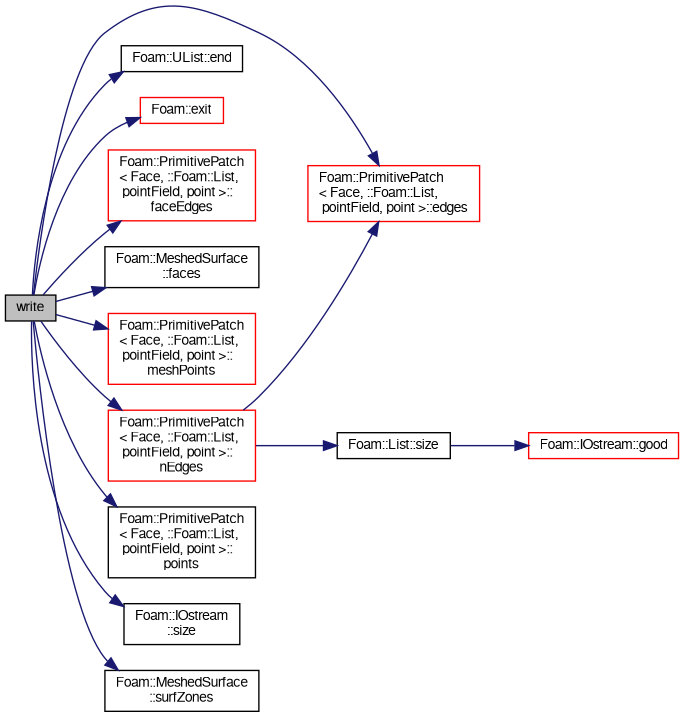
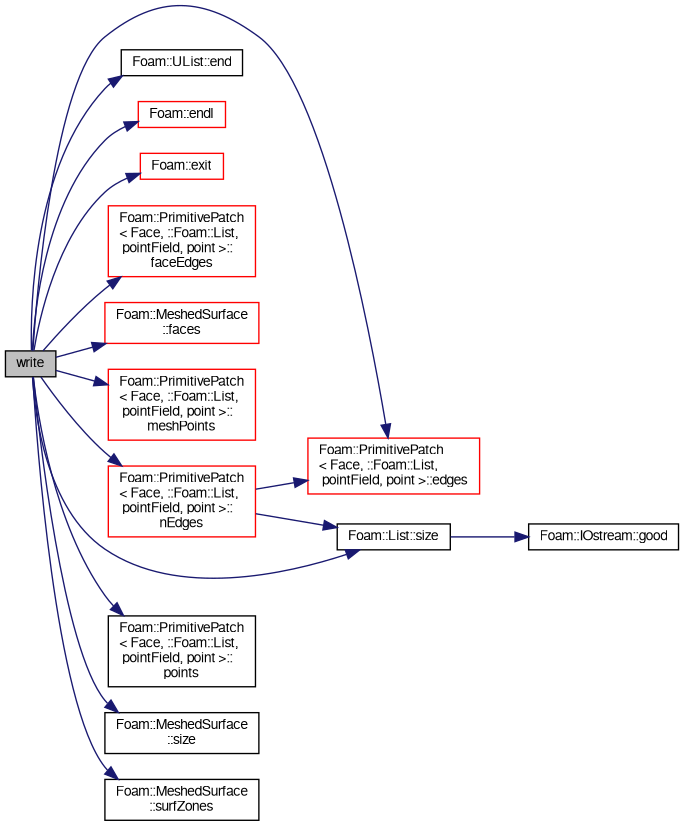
  digraph {
    rankdir=LR
    node [color=black fontname=FreeSans fontsize=10 shape=record]
    edge [color=midnightblue fontname=FreeSans fontsize=10 labelfontname=FreeSans labelfontsize=10 style=solid]
    n1 [fillcolor=grey75 fontcolor=black height=0.2 label=write style=filled width=0.4]
    n2 [color=red height=0.2 label="Foam::PrimitivePatch\l\< Face, ::Foam::List,\l pointField, point \>::edges" width=0.4]
    n3 [height=0.2 label="Foam::UList::end" width=0.4]
+   n4 [color=red height=0.2 label="Foam::endl" width=0.4]
    n5 [color=red height=0.2 label="Foam::exit" width=0.4]
    n6 [color=red height=0.2 label="Foam::PrimitivePatch\l\< Face, ::Foam::List,\l pointField, point \>::\lfaceEdges" width=0.4]
-   n7 [height=0.2 label="Foam::MeshedSurface\l::faces" width=0.4]
+   n7 [color=red height=0.2 label="Foam::MeshedSurface\l::faces" width=0.4]
    n8 [color=red height=0.2 label="Foam::PrimitivePatch\l\< Face, ::Foam::List,\l pointField, point \>::\lmeshPoints" width=0.4]
    n9 [color=red height=0.2 label="Foam::PrimitivePatch\l\< Face, ::Foam::List,\l pointField, point \>::\lnEdges" width=0.4]
    n10 [height=0.2 label="Foam::List::size" width=0.4]
    n11 [height=0.2 label="Foam::PrimitivePatch\l\< Face, ::Foam::List,\l pointField, point \>::\lpoints" width=0.4]
-   n12 [height=0.2 label="Foam::IOstream\l::size" width=0.4]
+   n12 [height=0.2 label="Foam::MeshedSurface\l::size" width=0.4]
    n13 [height=0.2 label="Foam::MeshedSurface\l::surfZones" width=0.4]
-   n14 [color=red height=0.2 label="Foam::IOstream::good" width=0.4]
+   n14 [height=0.2 label="Foam::IOstream::good" width=0.4]
    n1 -> n2
    n1 -> n3
+   n1 -> n4
    n1 -> n5
    n1 -> n6
    n1 -> n7
    n1 -> n8
    n1 -> n9
+   n1 -> n10
    n1 -> n11
    n1 -> n12
    n1 -> n13
    n9 -> n2
    n9 -> n10
    n10 -> n14
  }
